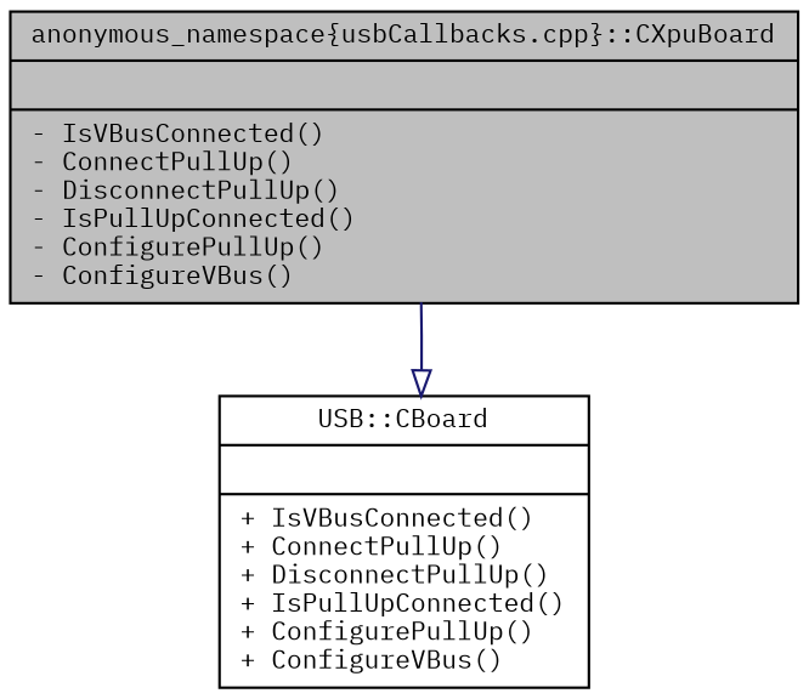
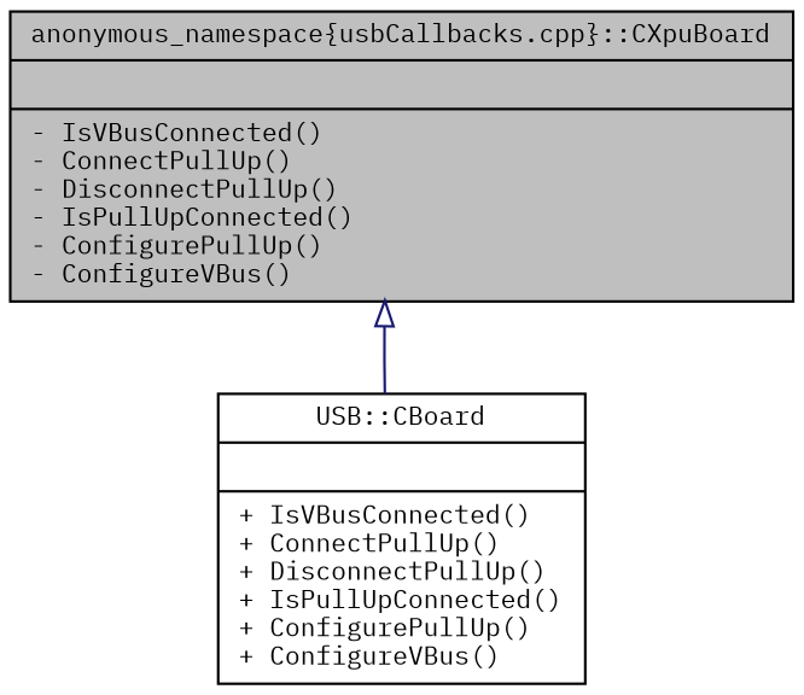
  digraph {
    fontname="IBM Plex Mono"
    node [color=black fontname="IBM Plex Mono" fontsize=10 shape=record]
    n1 [fillcolor=grey75 fontcolor=black height=0.2 label="{anonymous_namespace\{usbCallbacks.cpp\}::CXpuBoard\n||- IsVBusConnected()\l- ConnectPullUp()\l- DisconnectPullUp()\l- IsPullUpConnected()\l- ConfigurePullUp()\l- ConfigureVBus()\l}" style=filled width=0.4]
    n2 [height=0.2 label="{USB::CBoard\n||+ IsVBusConnected()\l+ ConnectPullUp()\l+ DisconnectPullUp()\l+ IsPullUpConnected()\l+ ConfigurePullUp()\l+ ConfigureVBus()\l}" width=0.4]
-   n2 -> n1 [arrowtail=empty color=midnightblue dir=back fontname="IBM Plex Mono" fontsize=10 labelfontname=FreeSans labelfontsize=10 style=solid]
+   n1 -> n2 [arrowtail=empty color=midnightblue dir=back fontname="IBM Plex Mono" fontsize=10 labelfontname=FreeSans labelfontsize=10 style=solid]
  }
